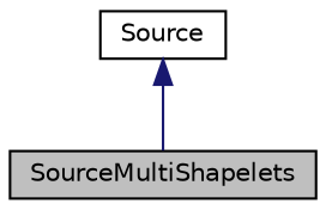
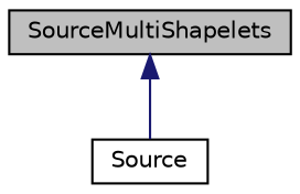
  digraph {
    node [color=black fontname=Helvetica fontsize=10 shape=record style=filled]
    n1 [fillcolor=grey75 fontcolor=black height=0.2 label=SourceMultiShapelets width=0.4]
    n2 [fillcolor=white height=0.2 label=Source width=0.4]
-   n2 -> n1 [color=midnightblue dir=back fontname=Helvetica fontsize=10 labelfontname=Helvetica labelfontsize=10 style=solid]
+   n1 -> n2 [color=midnightblue dir=back fontname=Helvetica fontsize=10 labelfontname=Helvetica labelfontsize=10 style=solid]
  }
